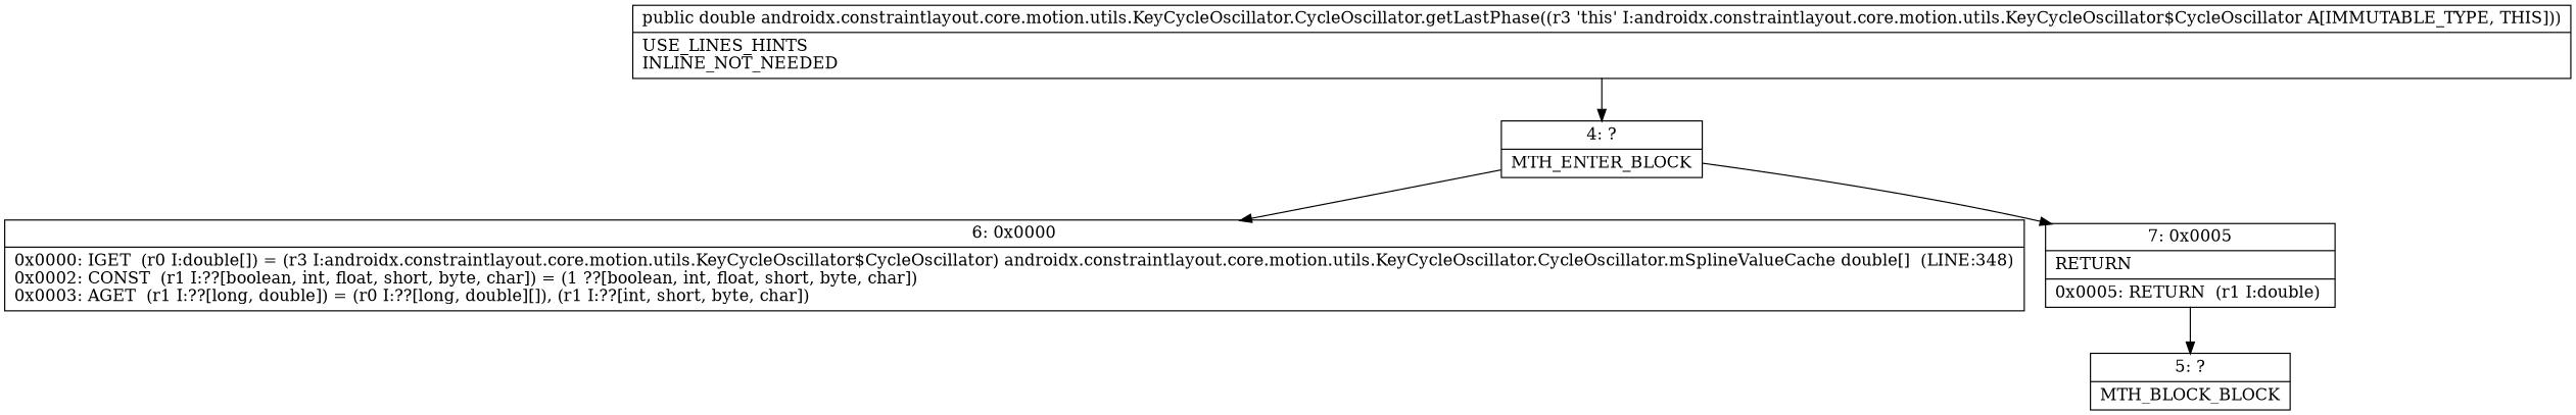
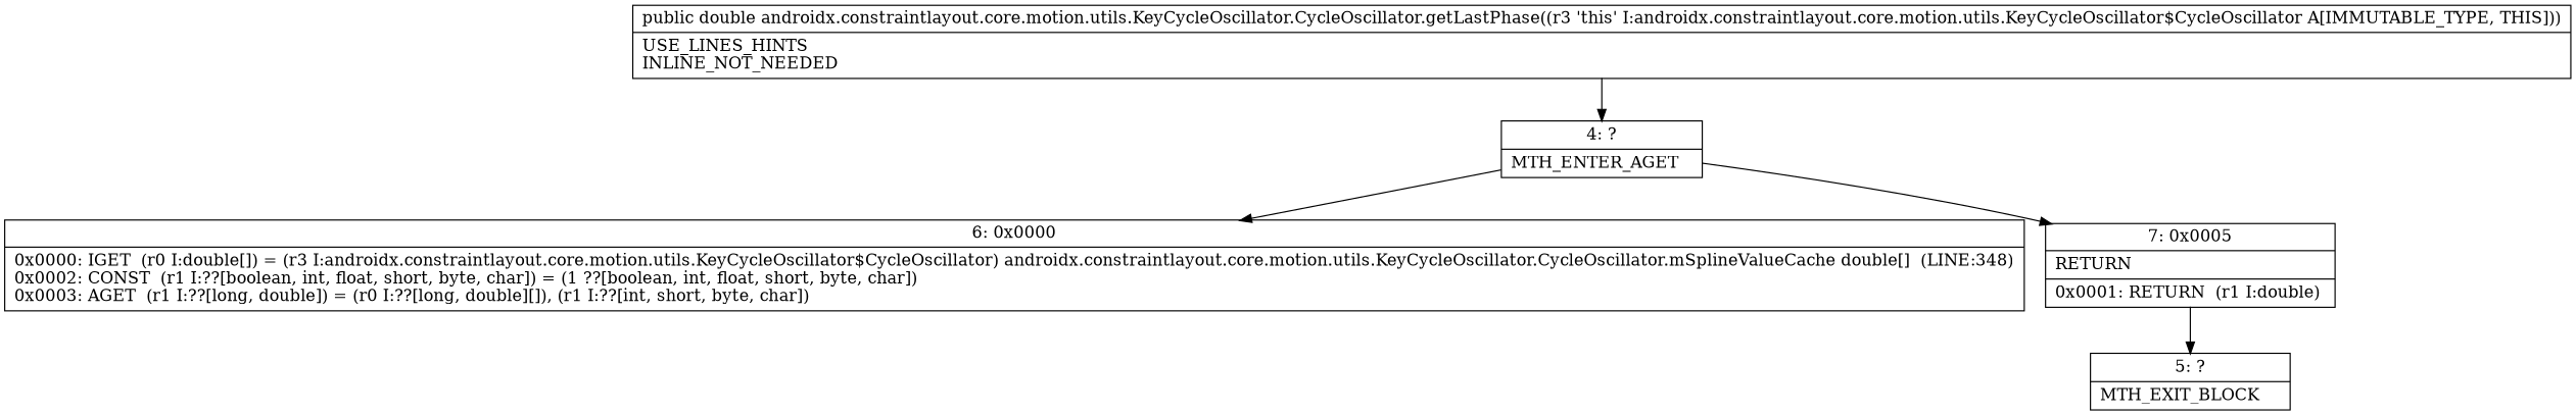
  digraph {
    node [shape=record]
-   n1 [label="{4\:\ ?|MTH_ENTER_BLOCK\l}"]
+   n1 [label="{4\:\ ?|MTH_ENTER_AGET\l}"]
    n2 [label="{6\:\ 0x0000|0x0000: IGET  (r0 I:double[]) = (r3 I:androidx.constraintlayout.core.motion.utils.KeyCycleOscillator$CycleOscillator) androidx.constraintlayout.core.motion.utils.KeyCycleOscillator.CycleOscillator.mSplineValueCache double[]  (LINE:348)\l0x0002: CONST  (r1 I:??[boolean, int, float, short, byte, char]) = (1 ??[boolean, int, float, short, byte, char]) \l0x0003: AGET  (r1 I:??[long, double]) = (r0 I:??[long, double][]), (r1 I:??[int, short, byte, char]) \l}"]
-   n3 [label="{7\:\ 0x0005|RETURN\l|0x0005: RETURN  (r1 I:double) \l}"]
-   n4 [label="{5\:\ ?|MTH_BLOCK_BLOCK\l}"]
+   n3 [label="{7\:\ 0x0005|RETURN\l|0x0001: RETURN  (r1 I:double) \l}"]
+   n4 [label="{5\:\ ?|MTH_EXIT_BLOCK\l}"]
    n5 [label="{public double androidx.constraintlayout.core.motion.utils.KeyCycleOscillator.CycleOscillator.getLastPhase((r3 'this' I:androidx.constraintlayout.core.motion.utils.KeyCycleOscillator$CycleOscillator A[IMMUTABLE_TYPE, THIS]))  | USE_LINES_HINTS\lINLINE_NOT_NEEDED\l}"]
    n1 -> n2
    n1 -> n3
    n3 -> n4
    n5 -> n1
  }
